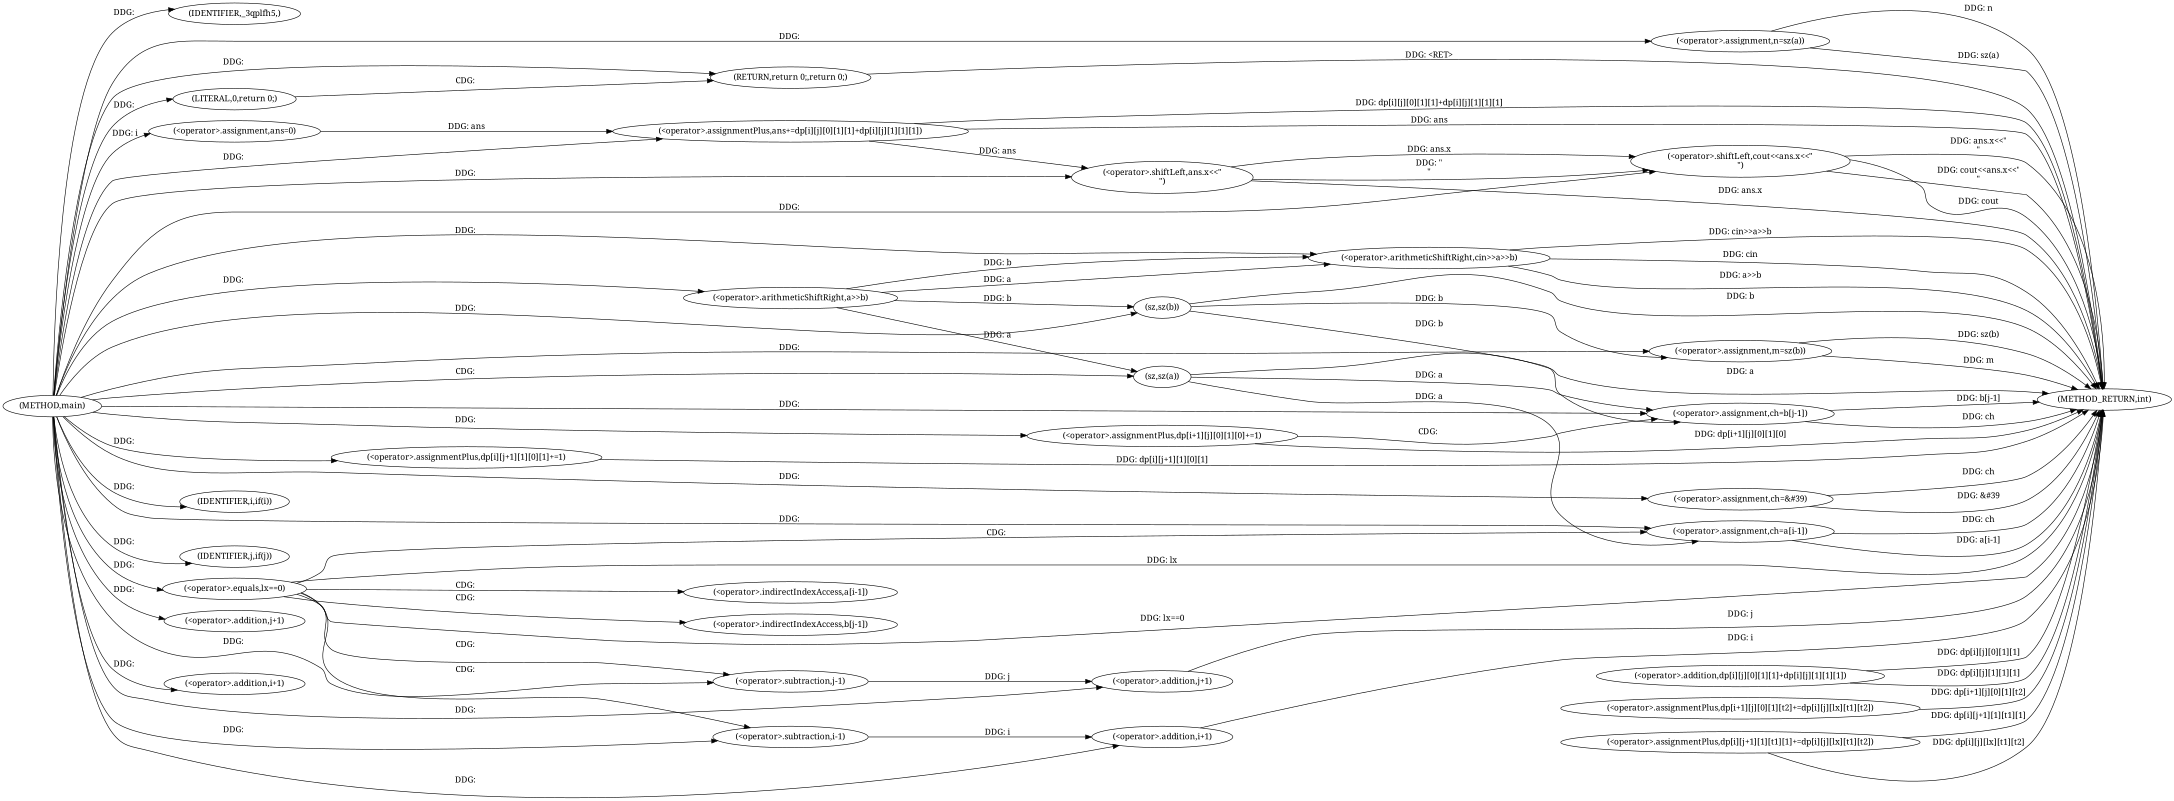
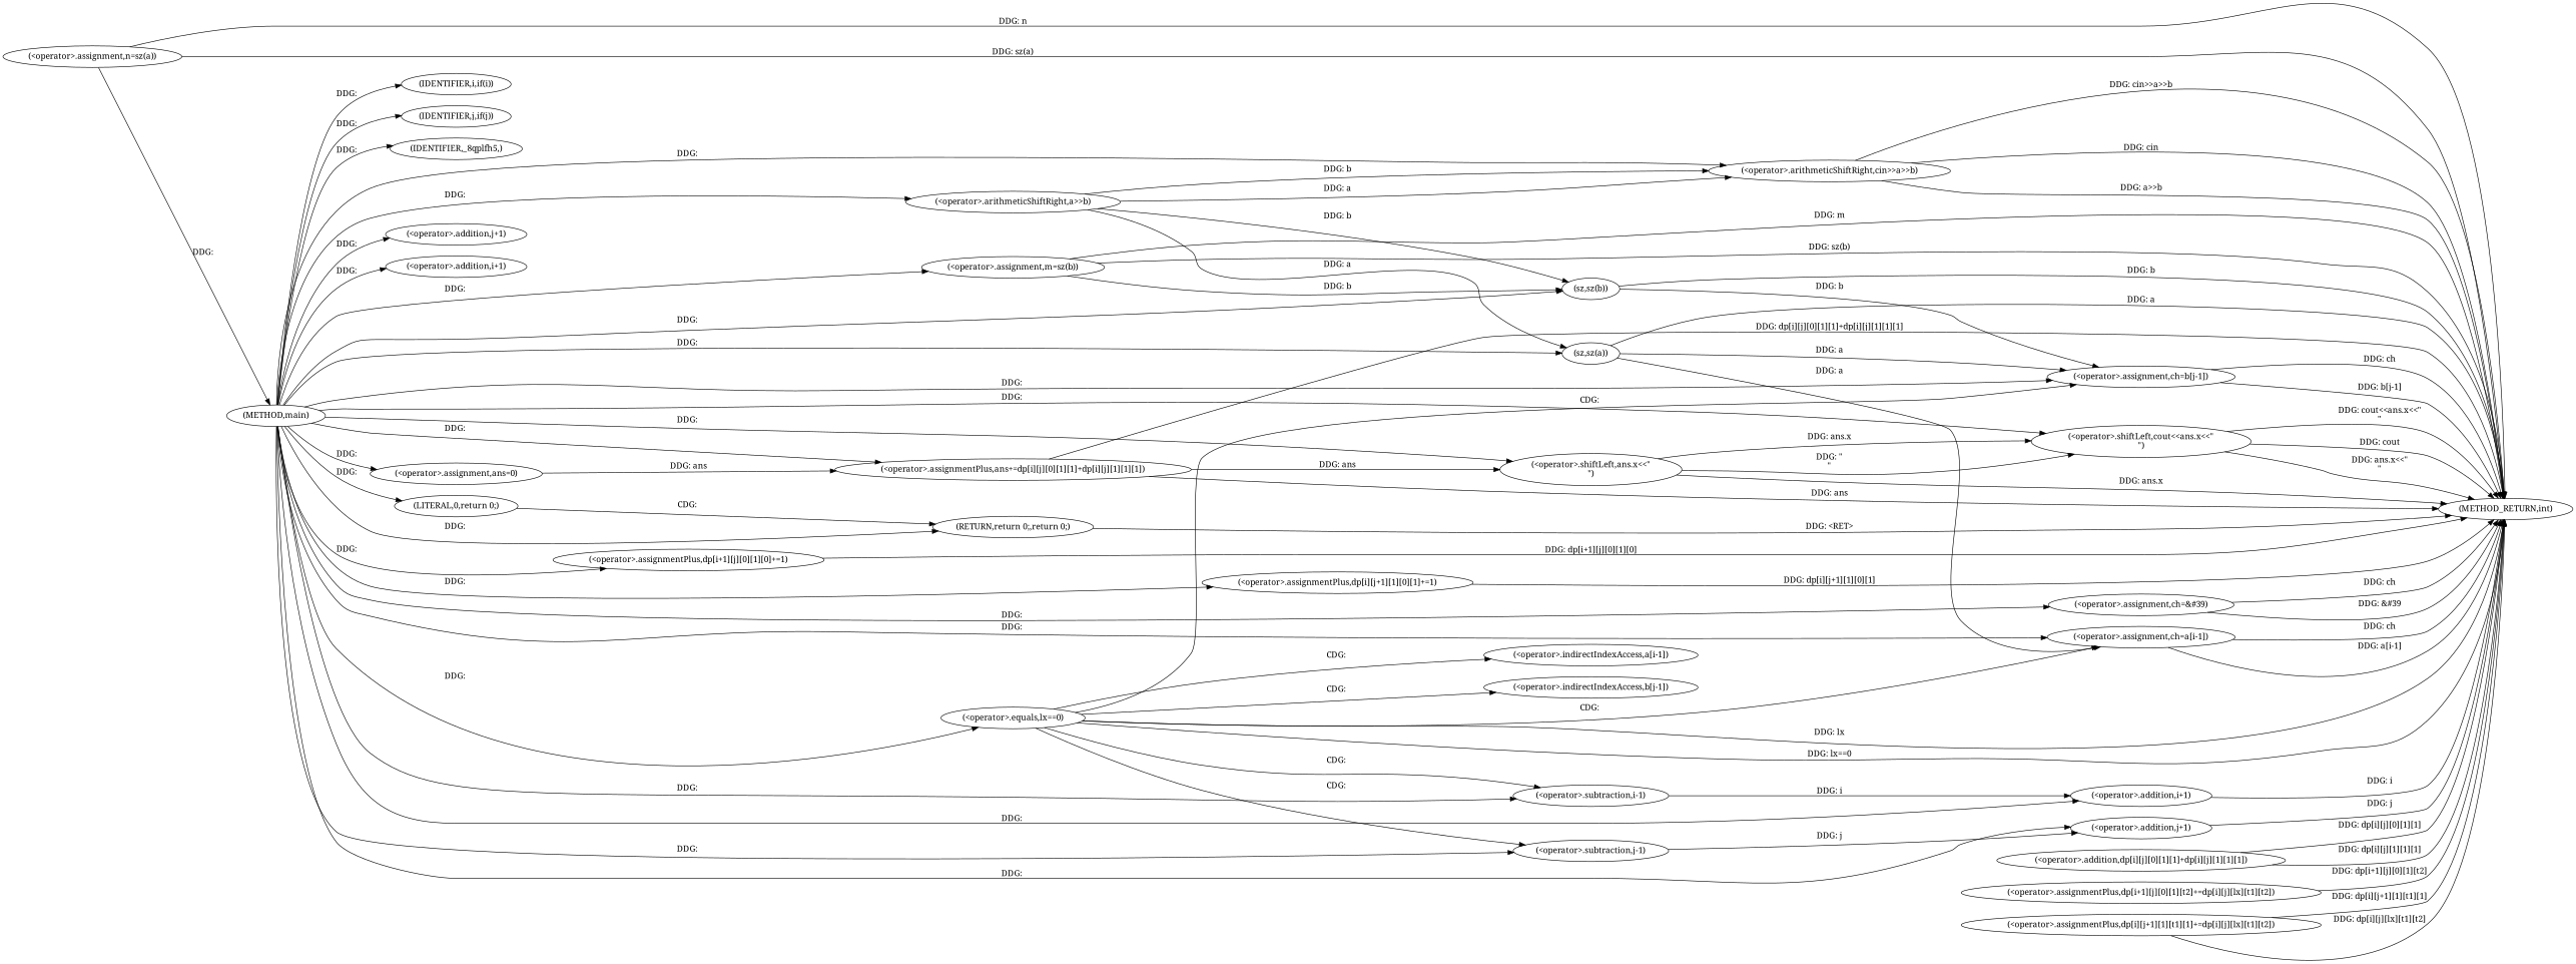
  digraph {
    fontname="Noto Serif"
    rankdir=LR
    node [fontname="Noto Serif"]
    edge [fontname="Noto Serif"]
    n1 [label="(METHOD,main)"]
-   n2 [label="(IDENTIFIER,_3qplfh5,)"]
+   n2 [label="(IDENTIFIER,_8qplfh5,)"]
    n3 [label="(<operator>.arithmeticShiftRight,cin>>a>>b)"]
    n4 [label="(<operator>.assignment,n=sz(a))"]
    n5 [label="(<operator>.assignment,m=sz(b))"]
    n6 [label="(<operator>.assignment,ans=0)"]
    n7 [label="(<operator>.shiftLeft,cout<<ans.x<<\"\n\")"]
    n8 [label="(RETURN,return 0;,return 0;)"]
    n9 [label="(LITERAL,0,return 0;)"]
    n10 [label="(<operator>.arithmeticShiftRight,a>>b)"]
    n11 [label="(sz,sz(a))"]
    n12 [label="(sz,sz(b))"]
    n13 [label="(<operator>.assignmentPlus,ans+=dp[i][j][0][1][1]+dp[i][j][1][1][1])"]
    n14 [label="(<operator>.shiftLeft,ans.x<<\"\n\")"]
    n15 [label="(<operator>.assignmentPlus,dp[i+1][j][0][1][0]+=1)"]
    n16 [label="(<operator>.assignmentPlus,dp[i][j+1][1][0][1]+=1)"]
    n17 [label="(<operator>.assignment,ch=&#39)"]
    n18 [label="(<operator>.equals,lx==0)"]
    n19 [label="(IDENTIFIER,i,if(i))"]
    n20 [label="(<operator>.assignment,ch=a[i-1])"]
    n21 [label="(IDENTIFIER,j,if(j))"]
    n22 [label="(<operator>.assignment,ch=b[j-1])"]
    n23 [label="(<operator>.addition,j+1)"]
    n24 [label="(<operator>.subtraction,i-1)"]
    n25 [label="(<operator>.addition,i+1)"]
    n26 [label="(<operator>.subtraction,j-1)"]
    n27 [label="(<operator>.addition,j+1)"]
    n28 [label="(<operator>.addition,i+1)"]
    n29 [label="(METHOD_RETURN,int)"]
    n30 [label="(<operator>.indirectIndexAccess,a[i-1])"]
    n31 [label="(<operator>.indirectIndexAccess,b[j-1])"]
    n32 [label="(<operator>.addition,dp[i][j][0][1][1]+dp[i][j][1][1][1])"]
    n33 [label="(<operator>.assignmentPlus,dp[i+1][j][0][1][t2]+=dp[i][j][lx][t1][t2])"]
    n34 [label="(<operator>.assignmentPlus,dp[i][j+1][1][t1][1]+=dp[i][j][lx][t1][t2])"]
    n1 -> n2 [label="DDG: "]
    n1 -> n3 [label="DDG: "]
-   n1 -> n4 [label="DDG: "]
+   n4 -> n1 [label="DDG: "]
    n1 -> n5 [label="DDG: "]
-   n1 -> n6 [label="DDG: i"]
+   n1 -> n6 [label="DDG: "]
    n1 -> n7 [label="DDG: "]
    n1 -> n8 [label="DDG: "]
    n1 -> n9 [label="DDG: "]
    n1 -> n10 [label="DDG: "]
-   n1 -> n11 [label="CDG: "]
+   n1 -> n11 [label="DDG: "]
    n1 -> n12 [label="DDG: "]
    n1 -> n13 [label="DDG: "]
    n1 -> n14 [label="DDG: "]
    n1 -> n15 [label="DDG: "]
    n1 -> n16 [label="DDG: "]
    n1 -> n17 [label="DDG: "]
    n1 -> n18 [label="DDG: "]
    n1 -> n19 [label="DDG: "]
    n1 -> n20 [label="DDG: "]
    n1 -> n21 [label="DDG: "]
    n1 -> n22 [label="DDG: "]
    n1 -> n23 [label="DDG: "]
    n1 -> n24 [label="DDG: "]
    n1 -> n25 [label="DDG: "]
    n1 -> n26 [label="DDG: "]
    n1 -> n27 [label="DDG: "]
    n1 -> n28 [label="DDG: "]
    n3 -> n29 [label="DDG: a>>b"]
    n3 -> n29 [label="DDG: cin>>a>>b"]
    n3 -> n29 [label="DDG: cin"]
    n4 -> n29 [label="DDG: n"]
    n4 -> n29 [label="DDG: sz(a)"]
    n5 -> n29 [label="DDG: m"]
    n5 -> n29 [label="DDG: sz(b)"]
    n6 -> n13 [label="DDG: ans"]
    n7 -> n29 [label="DDG: ans.x<<\"\n\""]
    n7 -> n29 [label="DDG: cout<<ans.x<<\"\n\""]
    n7 -> n29 [label="DDG: cout"]
    n8 -> n29 [label="DDG: <RET>"]
    n9 -> n8 [label="CDG: "]
    n10 -> n3 [label="DDG: a"]
    n10 -> n3 [label="DDG: b"]
    n10 -> n11 [label="DDG: a"]
    n10 -> n12 [label="DDG: b"]
    n11 -> n20 [label="DDG: a"]
    n11 -> n22 [label="DDG: a"]
    n11 -> n29 [label="DDG: a"]
-   n12 -> n5 [label="DDG: b"]
+   n5 -> n12 [label="DDG: b"]
    n12 -> n22 [label="DDG: b"]
    n12 -> n29 [label="DDG: b"]
    n13 -> n14 [label="DDG: ans"]
    n13 -> n29 [label="DDG: ans"]
    n13 -> n29 [label="DDG: dp[i][j][0][1][1]+dp[i][j][1][1][1]"]
    n14 -> n7 [label="DDG: \"\n\""]
    n14 -> n7 [label="DDG: ans.x"]
    n14 -> n29 [label="DDG: ans.x"]
    n15 -> n29 [label="DDG: dp[i+1][j][0][1][0]"]
    n16 -> n29 [label="DDG: dp[i][j+1][1][0][1]"]
    n17 -> n29 [label="DDG: ch"]
    n17 -> n29 [label="DDG: &#39"]
    n18 -> n20 [label="CDG: "]
-   n15 -> n22 [label="CDG: "]
+   n18 -> n22 [label="CDG: "]
    n18 -> n24 [label="CDG: "]
    n18 -> n26 [label="CDG: "]
    n18 -> n29 [label="DDG: lx"]
    n18 -> n29 [label="DDG: lx==0"]
    n18 -> n30 [label="CDG: "]
    n18 -> n31 [label="CDG: "]
    n20 -> n29 [label="DDG: ch"]
    n20 -> n29 [label="DDG: a[i-1]"]
    n22 -> n29 [label="DDG: ch"]
    n22 -> n29 [label="DDG: b[j-1]"]
    n24 -> n28 [label="DDG: i"]
    n26 -> n27 [label="DDG: j"]
    n27 -> n29 [label="DDG: j"]
    n28 -> n29 [label="DDG: i"]
    n32 -> n29 [label="DDG: dp[i][j][0][1][1]"]
    n32 -> n29 [label="DDG: dp[i][j][1][1][1]"]
    n33 -> n29 [label="DDG: dp[i+1][j][0][1][t2]"]
    n34 -> n29 [label="DDG: dp[i][j+1][1][t1][1]"]
    n34 -> n29 [label="DDG: dp[i][j][lx][t1][t2]"]
  }
